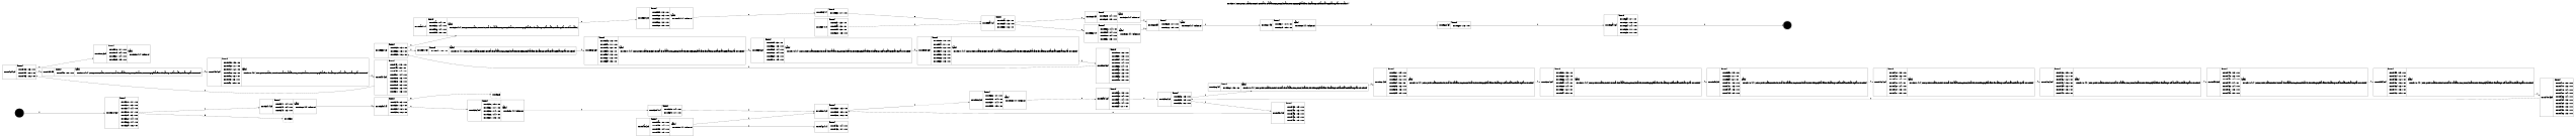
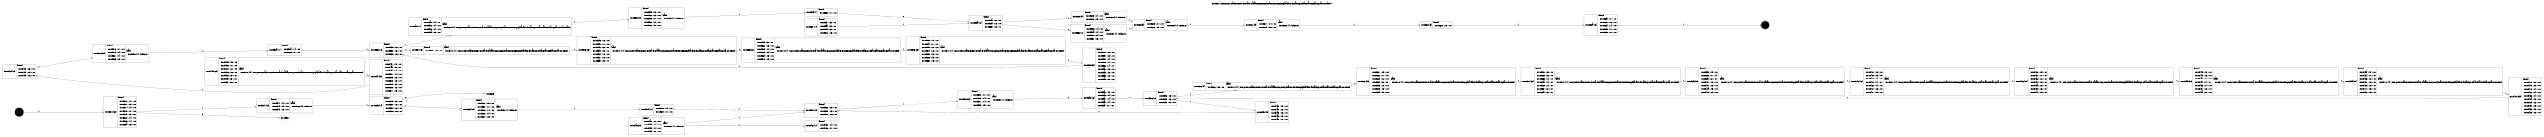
  digraph {
    label="0x109310 (/mnt/c/Users/mathe/OneDrive/Área de Trabalho/TCC/POCII/binaries/extr_FFmpeglibavfiltervf_scale_qsv.c_frame_alloc_Final-regular.out::main(0))"
    labelloc=t
    rankdir=LR
    node [shape=record]
    Entry [fillcolor=black height=0.3 shape=circle style=filled width=0.3]
    n2 [label="{\n     0x109310 [32]\l\n     | [instrs]\l\n     &nbsp;&nbsp;0x109310 \<+1\>: ???\l\n     &nbsp;&nbsp;0x109311 \<+3\>: ???\l\n     &nbsp;&nbsp;0x109314 \<+4\>: ???\l\n     &nbsp;&nbsp;0x109318 \<+7\>: ???\l\n     &nbsp;&nbsp;0x10931f \<+3\>: ???\l\n     &nbsp;&nbsp;0x109322 \<+4\>: ???\l\n     &nbsp;&nbsp;0x109326 \<+4\>: ???\l\n     &nbsp;&nbsp;0x10932a \<+6\>: ???\l\n  }"]
    n3 [label="{\n     0x109341 [13]\l\n     | [instrs]\l\n     &nbsp;&nbsp;0x109341 \<+4\>: ???\l\n     &nbsp;&nbsp;0x109345 \<+4\>: ???\l\n     &nbsp;&nbsp;0x109349 \<+5\>: ???\l\n     | [calls]\l\n     &nbsp;&nbsp;0x109060 \{1\} (unknown)\l\n  }"]
    n4 [label="{\n     0x109330\l\n  }" style=dashed]
    n5 [label="{\n     0x10934e [14]\l\n     | [instrs]\l\n     &nbsp;&nbsp;0x10934e \<+3\>: ???\l\n     &nbsp;&nbsp;0x109351 \<+3\>: ???\l\n     &nbsp;&nbsp;0x109354 \<+2\>: ???\l\n     &nbsp;&nbsp;0x109356 \<+6\>: ???\l\n  }"]
    n6 [label="{\n     0x109625\l\n  }" style=dashed]
    n7 [label="{\n     0x10935c [25]\l\n     | [instrs]\l\n     &nbsp;&nbsp;0x10935c \<+5\>: ???\l\n     &nbsp;&nbsp;0x109361 \<+7\>: ???\l\n     &nbsp;&nbsp;0x109368 \<+4\>: ???\l\n     &nbsp;&nbsp;0x10936c \<+4\>: ???\l\n     &nbsp;&nbsp;0x109370 \<+5\>: ???\l\n     | [calls]\l\n     &nbsp;&nbsp;0x109050 \{1\} (unknown)\l\n  }"]
    n8 [label="{\n     0x109375 [11]\l\n     | [instrs]\l\n     &nbsp;&nbsp;0x109375 \<+4\>: ???\l\n     &nbsp;&nbsp;0x109379 \<+7\>: ???\l\n  }"]
    n9 [label="{\n     0x109380 [12]\l\n     | [instrs]\l\n     &nbsp;&nbsp;0x109380 \<+3\>: ???\l\n     &nbsp;&nbsp;0x109383 \<+3\>: ???\l\n     &nbsp;&nbsp;0x109386 \<+6\>: ???\l\n  }"]
    Exit [fillcolor=black height=0.3 peripheries=2 shape=circle style=filled width=0.3]
    n11 [label="{\n     0x10938c [20]\l\n     | [instrs]\l\n     &nbsp;&nbsp;0x10938c \<+7\>: ???\l\n     &nbsp;&nbsp;0x109393 \<+4\>: ???\l\n     &nbsp;&nbsp;0x109397 \<+4\>: ???\l\n     &nbsp;&nbsp;0x10939b \<+5\>: ???\l\n     | [calls]\l\n     &nbsp;&nbsp;0x109050 \{1\} (unknown)\l\n  }"]
    n12 [label="{\n     0x1094ae [20]\l\n     | [instrs]\l\n     &nbsp;&nbsp;0x1094ae \<+7\>: ???\l\n     &nbsp;&nbsp;0x1094b5 \<+4\>: ???\l\n     &nbsp;&nbsp;0x1094b9 \<+4\>: ???\l\n     &nbsp;&nbsp;0x1094bd \<+5\>: ???\l\n     | [calls]\l\n     &nbsp;&nbsp;0x109050 \{1\} (unknown)\l\n  }"]
    n13 [label="{\n     0x1094c2 [11]\l\n     | [instrs]\l\n     &nbsp;&nbsp;0x1094c2 \<+4\>: ???\l\n     &nbsp;&nbsp;0x1094c6 \<+7\>: ???\l\n  }"]
    n14 [label="{\n     0x1093a0 [22]\l\n     | [instrs]\l\n     &nbsp;&nbsp;0x1093a0 \<+3\>: ???\l\n     &nbsp;&nbsp;0x1093a3 \<+4\>: ???\l\n     &nbsp;&nbsp;0x1093a7 \<+4\>: ???\l\n     &nbsp;&nbsp;0x1093ab \<+4\>: ???\l\n     &nbsp;&nbsp;0x1093af \<+7\>: ???\l\n  }"]
    n15 [label="{\n     0x1093b6 [12]\l\n     | [instrs]\l\n     &nbsp;&nbsp;0x1093b6 \<+3\>: ???\l\n     &nbsp;&nbsp;0x1093b9 \<+3\>: ???\l\n     &nbsp;&nbsp;0x1093bc \<+6\>: ???\l\n  }"]
    n16 [label="{\n     0x10949b [19]\l\n     | [instrs]\l\n     &nbsp;&nbsp;0x10949b \<+5\>: ???\l\n     &nbsp;&nbsp;0x1094a0 \<+3\>: ???\l\n     &nbsp;&nbsp;0x1094a3 \<+3\>: ???\l\n     &nbsp;&nbsp;0x1094a6 \<+3\>: ???\l\n     &nbsp;&nbsp;0x1094a9 \<+5\>: ???\l\n  }"]
    n17 [label="{\n     0x1093c2 [5]\l\n     | [instrs]\l\n     &nbsp;&nbsp;0x1093c2 \<+5\>: ???\l\n     | [calls]\l\n     &nbsp;&nbsp;0x109170 \{1\} (/mnt/c/Users/mathe/OneDrive/Área de Trabalho/TCC/POCII/binaries/extr_FFmpeglibavfiltervf_scale_qsv.c_frame_alloc_Final-regular.out::next_i)\l\n  }"]
    n18 [label="{\n     0x1093c7 [25]\l\n     | [instrs]\l\n     &nbsp;&nbsp;0x1093c7 \<+5\>: ???\l\n     &nbsp;&nbsp;0x1093cc \<+1\>: ???\l\n     &nbsp;&nbsp;0x1093cd \<+2\>: ???\l\n     &nbsp;&nbsp;0x1093cf \<+6\>: ???\l\n     &nbsp;&nbsp;0x1093d5 \<+3\>: ???\l\n     &nbsp;&nbsp;0x1093d8 \<+3\>: ???\l\n     &nbsp;&nbsp;0x1093db \<+5\>: ???\l\n     | [calls]\l\n     &nbsp;&nbsp;0x109170 \{1\} (/mnt/c/Users/mathe/OneDrive/Área de Trabalho/TCC/POCII/binaries/extr_FFmpeglibavfiltervf_scale_qsv.c_frame_alloc_Final-regular.out::next_i)\l\n  }"]
    n19 [label="{\n     0x1093e0 [25]\l\n     | [instrs]\l\n     &nbsp;&nbsp;0x1093e0 \<+3\>: ???\l\n     &nbsp;&nbsp;0x1093e3 \<+3\>: ???\l\n     &nbsp;&nbsp;0x1093e6 \<+4\>: ???\l\n     &nbsp;&nbsp;0x1093ea \<+4\>: ???\l\n     &nbsp;&nbsp;0x1093ee \<+4\>: ???\l\n     &nbsp;&nbsp;0x1093f2 \<+2\>: ???\l\n     &nbsp;&nbsp;0x1093f4 \<+5\>: ???\l\n     | [calls]\l\n     &nbsp;&nbsp;0x109170 \{1\} (/mnt/c/Users/mathe/OneDrive/Área de Trabalho/TCC/POCII/binaries/extr_FFmpeglibavfiltervf_scale_qsv.c_frame_alloc_Final-regular.out::next_i)\l\n  }"]
    n20 [label="{\n     0x1093f9 [25]\l\n     | [instrs]\l\n     &nbsp;&nbsp;0x1093f9 \<+5\>: ???\l\n     &nbsp;&nbsp;0x1093fe \<+1\>: ???\l\n     &nbsp;&nbsp;0x1093ff \<+2\>: ???\l\n     &nbsp;&nbsp;0x109401 \<+6\>: ???\l\n     &nbsp;&nbsp;0x109407 \<+3\>: ???\l\n     &nbsp;&nbsp;0x10940a \<+3\>: ???\l\n     &nbsp;&nbsp;0x10940d \<+5\>: ???\l\n     | [calls]\l\n     &nbsp;&nbsp;0x109170 \{1\} (/mnt/c/Users/mathe/OneDrive/Área de Trabalho/TCC/POCII/binaries/extr_FFmpeglibavfiltervf_scale_qsv.c_frame_alloc_Final-regular.out::next_i)\l\n  }"]
    n21 [label="{\n     0x109412 [26]\l\n     | [instrs]\l\n     &nbsp;&nbsp;0x109412 \<+3\>: ???\l\n     &nbsp;&nbsp;0x109415 \<+3\>: ???\l\n     &nbsp;&nbsp;0x109418 \<+4\>: ???\l\n     &nbsp;&nbsp;0x10941c \<+4\>: ???\l\n     &nbsp;&nbsp;0x109420 \<+4\>: ???\l\n     &nbsp;&nbsp;0x109424 \<+3\>: ???\l\n     &nbsp;&nbsp;0x109427 \<+5\>: ???\l\n     | [calls]\l\n     &nbsp;&nbsp;0x109170 \{1\} (/mnt/c/Users/mathe/OneDrive/Área de Trabalho/TCC/POCII/binaries/extr_FFmpeglibavfiltervf_scale_qsv.c_frame_alloc_Final-regular.out::next_i)\l\n  }"]
    n22 [label="{\n     0x10942c [25]\l\n     | [instrs]\l\n     &nbsp;&nbsp;0x10942c \<+5\>: ???\l\n     &nbsp;&nbsp;0x109431 \<+1\>: ???\l\n     &nbsp;&nbsp;0x109432 \<+2\>: ???\l\n     &nbsp;&nbsp;0x109434 \<+6\>: ???\l\n     &nbsp;&nbsp;0x10943a \<+3\>: ???\l\n     &nbsp;&nbsp;0x10943d \<+3\>: ???\l\n     &nbsp;&nbsp;0x109440 \<+5\>: ???\l\n     | [calls]\l\n     &nbsp;&nbsp;0x109170 \{1\} (/mnt/c/Users/mathe/OneDrive/Área de Trabalho/TCC/POCII/binaries/extr_FFmpeglibavfiltervf_scale_qsv.c_frame_alloc_Final-regular.out::next_i)\l\n  }"]
    n23 [label="{\n     0x109445 [26]\l\n     | [instrs]\l\n     &nbsp;&nbsp;0x109445 \<+3\>: ???\l\n     &nbsp;&nbsp;0x109448 \<+3\>: ???\l\n     &nbsp;&nbsp;0x10944b \<+4\>: ???\l\n     &nbsp;&nbsp;0x10944f \<+4\>: ???\l\n     &nbsp;&nbsp;0x109453 \<+4\>: ???\l\n     &nbsp;&nbsp;0x109457 \<+3\>: ???\l\n     &nbsp;&nbsp;0x10945a \<+5\>: ???\l\n     | [calls]\l\n     &nbsp;&nbsp;0x109170 \{1\} (/mnt/c/Users/mathe/OneDrive/Área de Trabalho/TCC/POCII/binaries/extr_FFmpeglibavfiltervf_scale_qsv.c_frame_alloc_Final-regular.out::next_i)\l\n  }"]
    n24 [label="{\n     0x10945f [25]\l\n     | [instrs]\l\n     &nbsp;&nbsp;0x10945f \<+5\>: ???\l\n     &nbsp;&nbsp;0x109464 \<+1\>: ???\l\n     &nbsp;&nbsp;0x109465 \<+2\>: ???\l\n     &nbsp;&nbsp;0x109467 \<+6\>: ???\l\n     &nbsp;&nbsp;0x10946d \<+3\>: ???\l\n     &nbsp;&nbsp;0x109470 \<+3\>: ???\l\n     &nbsp;&nbsp;0x109473 \<+5\>: ???\l\n     | [calls]\l\n     &nbsp;&nbsp;0x109170 \{1\} (/mnt/c/Users/mathe/OneDrive/Área de Trabalho/TCC/POCII/binaries/extr_FFmpeglibavfiltervf_scale_qsv.c_frame_alloc_Final-regular.out::next_i)\l\n  }"]
    n25 [label="{\n     0x109478 [35]\l\n     | [instrs]\l\n     &nbsp;&nbsp;0x109478 \<+3\>: ???\l\n     &nbsp;&nbsp;0x10947b \<+3\>: ???\l\n     &nbsp;&nbsp;0x10947e \<+4\>: ???\l\n     &nbsp;&nbsp;0x109482 \<+4\>: ???\l\n     &nbsp;&nbsp;0x109486 \<+4\>: ???\l\n     &nbsp;&nbsp;0x10948a \<+3\>: ???\l\n     &nbsp;&nbsp;0x10948d \<+3\>: ???\l\n     &nbsp;&nbsp;0x109490 \<+3\>: ???\l\n     &nbsp;&nbsp;0x109493 \<+3\>: ???\l\n     &nbsp;&nbsp;0x109496 \<+5\>: ???\l\n  }"]
    n26 [label="{\n     0x10962a [16]\l\n     | [instrs]\l\n     &nbsp;&nbsp;0x10962a \<+7\>: ???\l\n     &nbsp;&nbsp;0x109631 \<+3\>: ???\l\n     &nbsp;&nbsp;0x109634 \<+4\>: ???\l\n     &nbsp;&nbsp;0x109638 \<+1\>: ???\l\n     &nbsp;&nbsp;0x109639 \<+1\>: ???\l\n  }"]
    n27 [label="{\n     0x1094cd [12]\l\n     | [instrs]\l\n     &nbsp;&nbsp;0x1094cd \<+3\>: ???\l\n     &nbsp;&nbsp;0x1094d0 \<+3\>: ???\l\n     &nbsp;&nbsp;0x1094d3 \<+6\>: ???\l\n  }"]
    n28 [label="{\n     0x109516 [20]\l\n     | [instrs]\l\n     &nbsp;&nbsp;0x109516 \<+7\>: ???\l\n     &nbsp;&nbsp;0x10951d \<+4\>: ???\l\n     &nbsp;&nbsp;0x109521 \<+4\>: ???\l\n     &nbsp;&nbsp;0x109525 \<+5\>: ???\l\n     | [calls]\l\n     &nbsp;&nbsp;0x109050 \{1\} (unknown)\l\n  }"]
-   n29 [label="{\n     0x1094d9 [5]\l\n     | [instrs]\l\n     &nbsp;&nbsp;0x1094d9 \<+5\>: ???\l\n     | [calls]\l\n     &nbsp;&nbsp;0x109170 \{1\} (/mnt/c/Users/mathe/OneDrive/Área de Trabalho/TCC/POCII/binaries/extr_FFmpeglibavfiltervf_scale_qsv.c_frame_alloc_Final-regular.out::next_i)\l\n  }"]
+   n30 [label="{\n     0x10952a [11]\l\n     | [instrs]\l\n     &nbsp;&nbsp;0x10952a \<+4\>: ???\l\n     &nbsp;&nbsp;0x10952e \<+7\>: ???\l\n  }"]
    n31 [label="{\n     0x1094de [25]\l\n     | [instrs]\l\n     &nbsp;&nbsp;0x1094de \<+5\>: ???\l\n     &nbsp;&nbsp;0x1094e3 \<+1\>: ???\l\n     &nbsp;&nbsp;0x1094e4 \<+2\>: ???\l\n     &nbsp;&nbsp;0x1094e6 \<+6\>: ???\l\n     &nbsp;&nbsp;0x1094ec \<+3\>: ???\l\n     &nbsp;&nbsp;0x1094ef \<+3\>: ???\l\n     &nbsp;&nbsp;0x1094f2 \<+5\>: ???\l\n     | [calls]\l\n     &nbsp;&nbsp;0x109170 \{1\} (/mnt/c/Users/mathe/OneDrive/Área de Trabalho/TCC/POCII/binaries/extr_FFmpeglibavfiltervf_scale_qsv.c_frame_alloc_Final-regular.out::next_i)\l\n  }"]
    n32 [label="{\n     0x109535 [12]\l\n     | [instrs]\l\n     &nbsp;&nbsp;0x109535 \<+3\>: ???\l\n     &nbsp;&nbsp;0x109538 \<+3\>: ???\l\n     &nbsp;&nbsp;0x10953b \<+6\>: ???\l\n  }"]
    n33 [label="{\n     0x1094f7 [31]\l\n     | [instrs]\l\n     &nbsp;&nbsp;0x1094f7 \<+3\>: ???\l\n     &nbsp;&nbsp;0x1094fa \<+3\>: ???\l\n     &nbsp;&nbsp;0x1094fd \<+4\>: ???\l\n     &nbsp;&nbsp;0x109501 \<+4\>: ???\l\n     &nbsp;&nbsp;0x109505 \<+3\>: ???\l\n     &nbsp;&nbsp;0x109508 \<+3\>: ???\l\n     &nbsp;&nbsp;0x10950b \<+3\>: ???\l\n     &nbsp;&nbsp;0x10950e \<+3\>: ???\l\n     &nbsp;&nbsp;0x109511 \<+5\>: ???\l\n  }"]
    n34 [label="{\n     0x1095ae [17]\l\n     | [instrs]\l\n     &nbsp;&nbsp;0x1095ae \<+4\>: ???\l\n     &nbsp;&nbsp;0x1095b2 \<+4\>: ???\l\n     &nbsp;&nbsp;0x1095b6 \<+4\>: ???\l\n     &nbsp;&nbsp;0x1095ba \<+5\>: ???\l\n     | [calls]\l\n     &nbsp;&nbsp;0x109230 \{1\} (/mnt/c/Users/mathe/OneDrive/Área de Trabalho/TCC/POCII/binaries/extr_FFmpeglibavfiltervf_scale_qsv.c_frame_alloc_Final-regular.out::frame_alloc)\l\n  }"]
    n35 [label="{\n     0x109541 [5]\l\n     | [instrs]\l\n     &nbsp;&nbsp;0x109541 \<+5\>: ???\l\n     | [calls]\l\n     &nbsp;&nbsp;0x109170 \{1\} (/mnt/c/Users/mathe/OneDrive/Área de Trabalho/TCC/POCII/binaries/extr_FFmpeglibavfiltervf_scale_qsv.c_frame_alloc_Final-regular.out::next_i)\l\n  }"]
    n36 [label="{\n     0x1095bf [20]\l\n     | [instrs]\l\n     &nbsp;&nbsp;0x1095bf \<+3\>: ???\l\n     &nbsp;&nbsp;0x1095c2 \<+3\>: ???\l\n     &nbsp;&nbsp;0x1095c5 \<+7\>: ???\l\n     &nbsp;&nbsp;0x1095cc \<+2\>: ???\l\n     &nbsp;&nbsp;0x1095ce \<+5\>: ???\l\n     | [calls]\l\n     &nbsp;&nbsp;0x109040 \{1\} (unknown)\l\n  }"]
    n37 [label="{\n     0x109546 [25]\l\n     | [instrs]\l\n     &nbsp;&nbsp;0x109546 \<+5\>: ???\l\n     &nbsp;&nbsp;0x10954b \<+1\>: ???\l\n     &nbsp;&nbsp;0x10954c \<+2\>: ???\l\n     &nbsp;&nbsp;0x10954e \<+6\>: ???\l\n     &nbsp;&nbsp;0x109554 \<+3\>: ???\l\n     &nbsp;&nbsp;0x109557 \<+3\>: ???\l\n     &nbsp;&nbsp;0x10955a \<+5\>: ???\l\n     | [calls]\l\n     &nbsp;&nbsp;0x109170 \{1\} (/mnt/c/Users/mathe/OneDrive/Área de Trabalho/TCC/POCII/binaries/extr_FFmpeglibavfiltervf_scale_qsv.c_frame_alloc_Final-regular.out::next_i)\l\n  }"]
    n38 [label="{\n     0x1095d3 [7]\l\n     | [instrs]\l\n     &nbsp;&nbsp;0x1095d3 \<+7\>: ???\l\n  }"]
    n39 [label="{\n     0x10955f [22]\l\n     | [instrs]\l\n     &nbsp;&nbsp;0x10955f \<+3\>: ???\l\n     &nbsp;&nbsp;0x109562 \<+3\>: ???\l\n     &nbsp;&nbsp;0x109565 \<+4\>: ???\l\n     &nbsp;&nbsp;0x109569 \<+4\>: ???\l\n     &nbsp;&nbsp;0x10956d \<+3\>: ???\l\n     &nbsp;&nbsp;0x109570 \<+5\>: ???\l\n     | [calls]\l\n     &nbsp;&nbsp;0x109170 \{1\} (/mnt/c/Users/mathe/OneDrive/Área de Trabalho/TCC/POCII/binaries/extr_FFmpeglibavfiltervf_scale_qsv.c_frame_alloc_Final-regular.out::next_i)\l\n  }"]
    n40 [label="{\n     0x109575 [25]\l\n     | [instrs]\l\n     &nbsp;&nbsp;0x109575 \<+5\>: ???\l\n     &nbsp;&nbsp;0x10957a \<+1\>: ???\l\n     &nbsp;&nbsp;0x10957b \<+2\>: ???\l\n     &nbsp;&nbsp;0x10957d \<+6\>: ???\l\n     &nbsp;&nbsp;0x109583 \<+3\>: ???\l\n     &nbsp;&nbsp;0x109586 \<+3\>: ???\l\n     &nbsp;&nbsp;0x109589 \<+5\>: ???\l\n     | [calls]\l\n     &nbsp;&nbsp;0x109170 \{1\} (/mnt/c/Users/mathe/OneDrive/Área de Trabalho/TCC/POCII/binaries/extr_FFmpeglibavfiltervf_scale_qsv.c_frame_alloc_Final-regular.out::next_i)\l\n  }"]
    n41 [label="{\n     0x10958e [32]\l\n     | [instrs]\l\n     &nbsp;&nbsp;0x10958e \<+3\>: ???\l\n     &nbsp;&nbsp;0x109591 \<+3\>: ???\l\n     &nbsp;&nbsp;0x109594 \<+4\>: ???\l\n     &nbsp;&nbsp;0x109598 \<+4\>: ???\l\n     &nbsp;&nbsp;0x10959c \<+4\>: ???\l\n     &nbsp;&nbsp;0x1095a0 \<+3\>: ???\l\n     &nbsp;&nbsp;0x1095a3 \<+3\>: ???\l\n     &nbsp;&nbsp;0x1095a6 \<+3\>: ???\l\n     &nbsp;&nbsp;0x1095a9 \<+5\>: ???\l\n  }"]
    n42 [label="{\n     0x1095da [12]\l\n     | [instrs]\l\n     &nbsp;&nbsp;0x1095da \<+3\>: ???\l\n     &nbsp;&nbsp;0x1095dd \<+3\>: ???\l\n     &nbsp;&nbsp;0x1095e0 \<+6\>: ???\l\n  }"]
    n43 [label="{\n     0x109605 [9]\l\n     | [instrs]\l\n     &nbsp;&nbsp;0x109605 \<+4\>: ???\l\n     &nbsp;&nbsp;0x109609 \<+5\>: ???\l\n     | [calls]\l\n     &nbsp;&nbsp;0x109030 \{1\} (unknown)\l\n  }"]
    n44 [label="{\n     0x1095e6 [17]\l\n     | [instrs]\l\n     &nbsp;&nbsp;0x1095e6 \<+4\>: ???\l\n     &nbsp;&nbsp;0x1095ea \<+4\>: ???\l\n     &nbsp;&nbsp;0x1095ee \<+4\>: ???\l\n     &nbsp;&nbsp;0x1095f2 \<+5\>: ???\l\n     | [calls]\l\n     &nbsp;&nbsp;0x109030 \{1\} (unknown)\l\n  }"]
    n45 [label="{\n     0x10960e [9]\l\n     | [instrs]\l\n     &nbsp;&nbsp;0x10960e \<+4\>: ???\l\n     &nbsp;&nbsp;0x109612 \<+5\>: ???\l\n     | [calls]\l\n     &nbsp;&nbsp;0x109030 \{1\} (unknown)\l\n  }"]
    n46 [label="{\n     0x109617 [9]\l\n     | [instrs]\l\n     &nbsp;&nbsp;0x109617 \<+4\>: ???\l\n     &nbsp;&nbsp;0x10961b \<+5\>: ???\l\n     | [calls]\l\n     &nbsp;&nbsp;0x109030 \{1\} (unknown)\l\n  }"]
    n47 [label="{\n     0x1095f7 [14]\l\n     | [instrs]\l\n     &nbsp;&nbsp;0x1095f7 \<+3\>: ???\l\n     &nbsp;&nbsp;0x1095fa \<+3\>: ???\l\n     &nbsp;&nbsp;0x1095fd \<+3\>: ???\l\n     &nbsp;&nbsp;0x109600 \<+5\>: ???\l\n  }"]
    n48 [label="{\n     0x109620 [5]\l\n     | [instrs]\l\n     &nbsp;&nbsp;0x109620 \<+5\>: ???\l\n  }"]
    Entry -> n2 [label=" 1"]
    n2 -> n3 [label=" 1"]
    n2 -> n4 [label=" 0"]
    n3 -> n5 [label=" 1"]
    n5 -> n6 [label=" 0"]
    n5 -> n7 [label=" 1"]
    n7 -> n8 [label=" 1"]
    n8 -> n9 [label=" 1"]
    n9 -> n11 [label=" 1"]
    n11 -> n14 [label=" 1"]
    n12 -> n9 [label=" 1"]
    n12 -> n13 [label=" 1"]
    n14 -> n15 [label=" 1"]
    n15 -> n16 [label=" 1"]
    n15 -> n17 [label=" 1"]
    n16 -> n9 [label=" 1"]
    n17 -> n18 [label=" 1"]
    n18 -> n19 [label=" 1"]
    n19 -> n20 [label=" 1"]
    n20 -> n21 [label=" 1"]
    n21 -> n22 [label=" 1"]
    n22 -> n23 [label=" 1"]
    n23 -> n24 [label=" 1"]
    n24 -> n25 [label=" 1"]
    n25 -> n15 [label=" 1"]
    n26 -> Exit [label=" 1"]
    n27 -> n28 [label=" 1"]
-   n27 -> n29 [label=" 1"]
-   n29 -> n31 [label=" 1"]
+   n28 -> n30 [label=" 1"]
+   n30 -> n32 [label=" 1"]
    n31 -> n33 [label=" 1"]
    n32 -> n34 [label=" 1"]
    n32 -> n35 [label=" 1"]
    n33 -> n27 [label=" 1"]
    n34 -> n36 [label=" 1"]
    n35 -> n37 [label=" 1"]
    n36 -> n38 [label=" 1"]
    n37 -> n39 [label=" 1"]
    n38 -> n42 [label=" 0"]
    n39 -> n40 [label=" 1"]
    n40 -> n41 [label=" 1"]
    n41 -> n32 [label=" 1"]
    n42 -> n43 [label=" 1"]
    n42 -> n44 [label=" 1"]
    n43 -> n45 [label=" 1"]
    n44 -> n45 [label=" 1"]
    n45 -> n46 [label=" 1"]
    n46 -> n48 [label=" 1"]
    n47 -> n42 [label=" 1"]
    n48 -> n26 [label=" 1"]
  }
